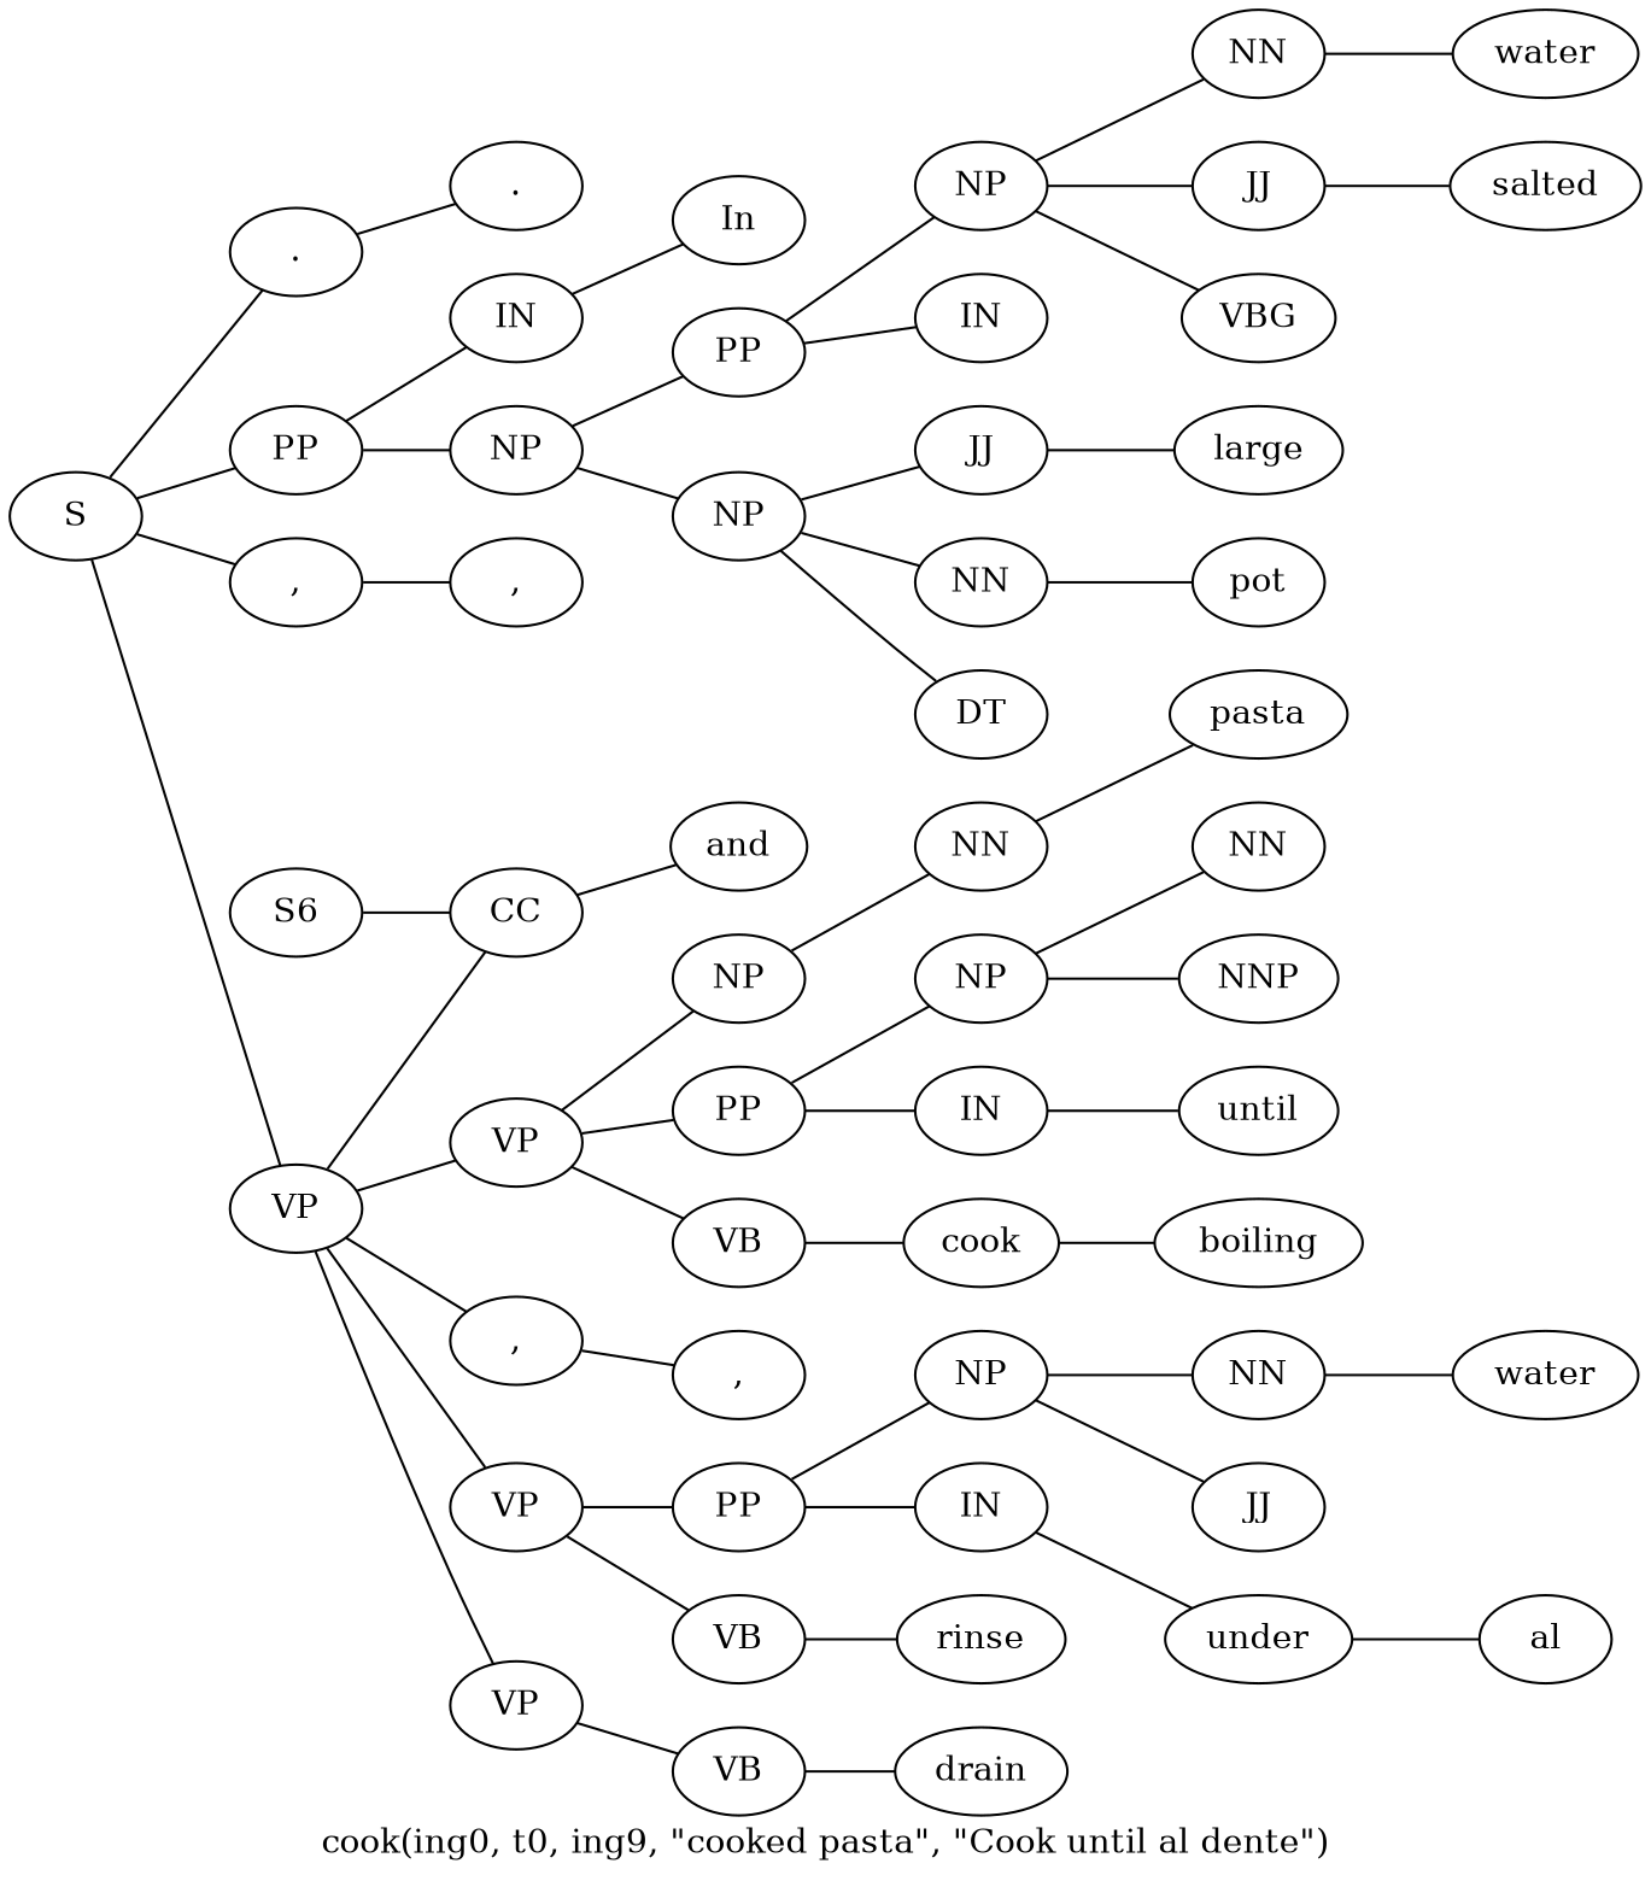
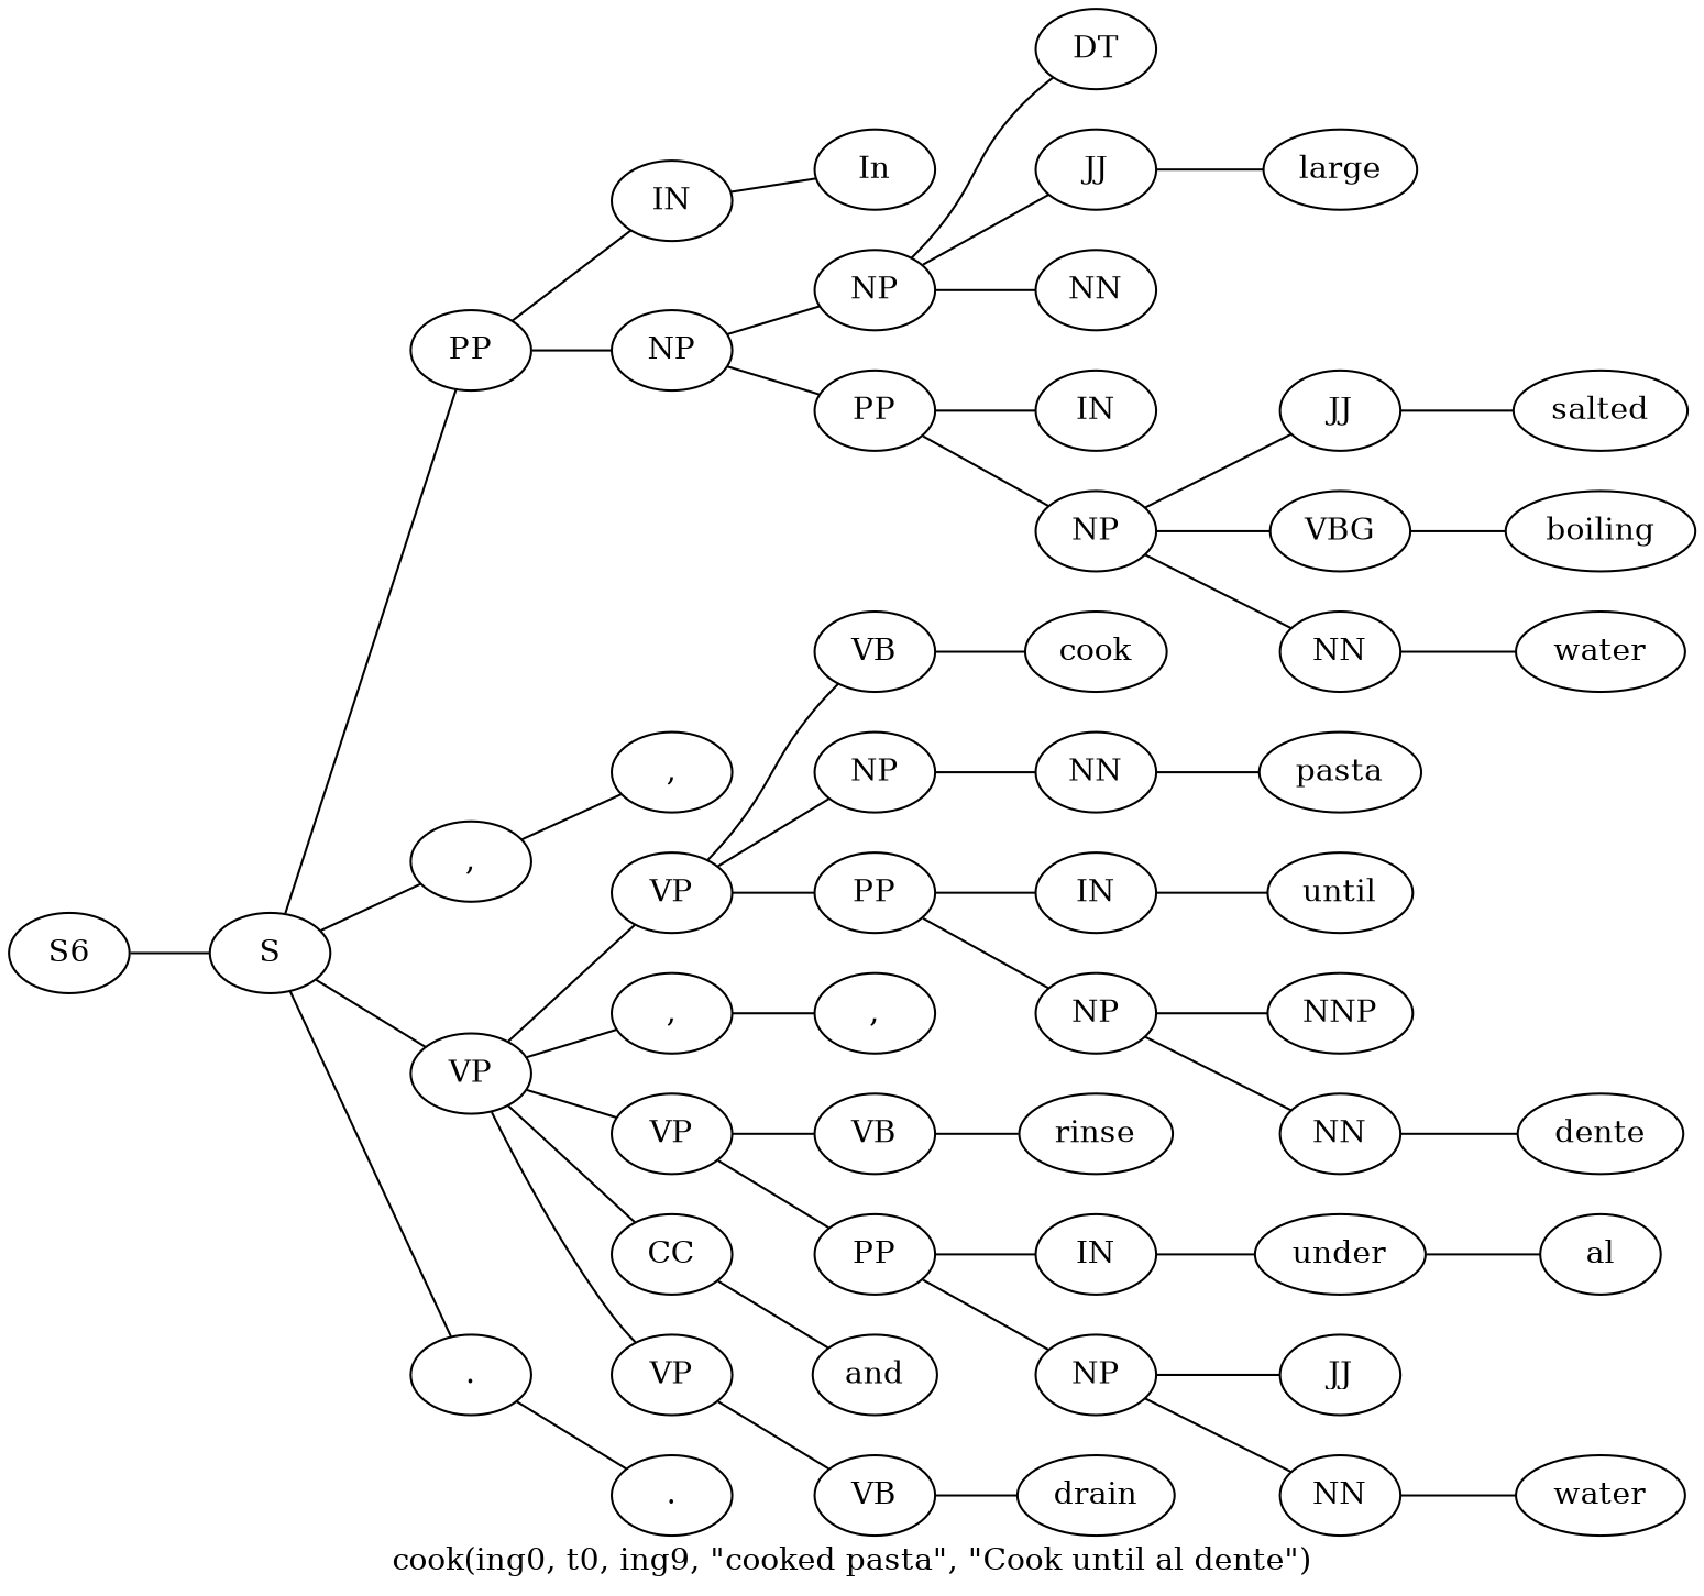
  graph {
    label="cook(ing0, t0, ing9, \"cooked pasta\", \"Cook until al dente\")"
    rankdir=LR
    n1 [label=S6]
    n2 [label=S]
    n3 [label=PP]
    n4 [label=","]
    n5 [label=VP]
    n6 [label="."]
    n7 [label=IN]
    n8 [label=NP]
    n9 [label=","]
    n10 [label=VP]
    n11 [label=","]
    n12 [label=VP]
    n13 [label=CC]
    n14 [label=VP]
    n15 [label="."]
    n16 [label=In]
    n17 [label=NP]
    n18 [label=PP]
    n19 [label=DT]
    n20 [label=JJ]
    n21 [label=NN]
    n22 [label=IN]
    n23 [label=NP]
    n24 [label=large]
-   n25 [label=pot]
    n26 [label=JJ]
    n27 [label=VBG]
    n28 [label=NN]
    n29 [label=salted]
    n30 [label=boiling]
    n31 [label=water]
    n32 [label=VB]
    n33 [label=NP]
    n34 [label=PP]
    n35 [label=","]
    n36 [label=VB]
    n37 [label=PP]
    n38 [label=and]
    n39 [label=VB]
    n40 [label=cook]
    n41 [label=NN]
    n42 [label=IN]
    n43 [label=NP]
    n44 [label=pasta]
    n45 [label=until]
    n46 [label=NNP]
    n47 [label=NN]
+   n48 [label=dente]
    n49 [label=al]
    n50 [label=rinse]
    n51 [label=IN]
    n52 [label=NP]
    n53 [label=under]
    n54 [label=JJ]
    n55 [label=NN]
    n56 [label=water]
    n57 [label=drain]
-   n1 -- n13
+   n1 -- n2
    n2 -- n3
    n2 -- n4
    n2 -- n5
    n2 -- n6
    n3 -- n7
    n3 -- n8
    n4 -- n9
    n5 -- n10
    n5 -- n11
    n5 -- n12
    n5 -- n13
    n5 -- n14
    n6 -- n15
    n7 -- n16
    n8 -- n17
    n8 -- n18
    n10 -- n32
    n10 -- n33
    n10 -- n34
    n11 -- n35
    n12 -- n36
    n12 -- n37
    n13 -- n38
    n14 -- n39
    n17 -- n19
    n17 -- n20
    n17 -- n21
    n18 -- n22
    n18 -- n23
    n20 -- n24
-   n21 -- n25
    n23 -- n26
    n23 -- n27
    n23 -- n28
    n26 -- n29
-   n40 -- n30
+   n27 -- n30
    n28 -- n31
    n32 -- n40
    n33 -- n41
    n34 -- n42
    n34 -- n43
    n36 -- n50
    n37 -- n51
    n37 -- n52
    n39 -- n57
    n41 -- n44
    n42 -- n45
    n43 -- n46
    n43 -- n47
+   n47 -- n48
    n51 -- n53
    n52 -- n54
    n52 -- n55
    n53 -- n49
    n55 -- n56
  }
